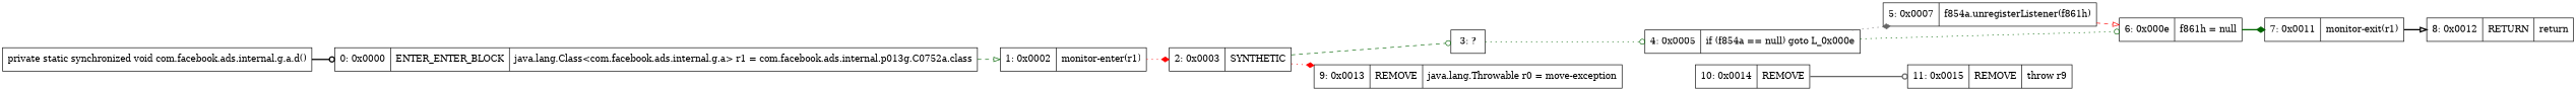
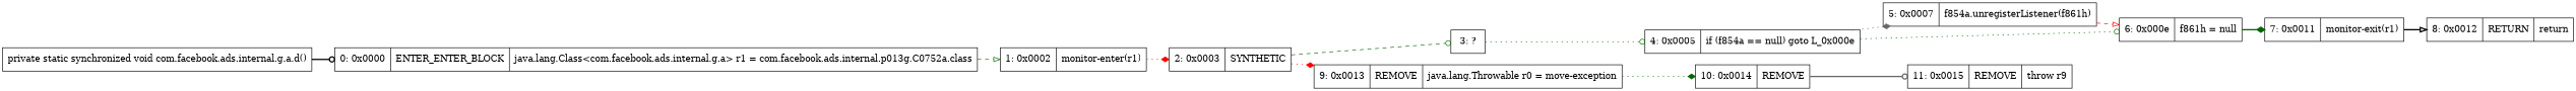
  digraph {
    rankdir=LR
    node [shape=record]
    edge [arrowhead=diamond color=darkgreen style=dotted]
    n1 [label="{0\:\ 0x0000|ENTER_ENTER_BLOCK\l|java.lang.Class\<com.facebook.ads.internal.g.a\> r1 = com.facebook.ads.internal.p013g.C0752a.class\l}"]
    n2 [label="{1\:\ 0x0002|monitor\-enter(r1)\l}"]
    n3 [label="{2\:\ 0x0003|SYNTHETIC\l}"]
    n4 [label="{3\:\ ?}"]
    n5 [label="{9\:\ 0x0013|REMOVE\l|java.lang.Throwable r0 = move\-exception\l}"]
    n6 [label="{4\:\ 0x0005|if (f854a == null) goto L_0x000e\l}"]
    n7 [label="{10\:\ 0x0014|REMOVE\l}"]
    n8 [label="{5\:\ 0x0007|f854a.unregisterListener(f861h)\l}"]
    n9 [label="{6\:\ 0x000e|f861h = null\l}"]
    n10 [label="{7\:\ 0x0011|monitor\-exit(r1)\l}"]
    n11 [label="{8\:\ 0x0012|RETURN\l|return\l}"]
    n12 [label="{11\:\ 0x0015|REMOVE\l|throw r9\l}"]
    n13 [label="{private static synchronized void com.facebook.ads.internal.g.a.d() }"]
    n1 -> n2 [arrowhead=onormal style=dashed]
    n2 -> n3 [color=red]
    n3 -> n4 [arrowhead=odot style=dashed]
    n3 -> n5 [color=red]
    n4 -> n6 [arrowhead=odot]
+   n5 -> n7
    n6 -> n8 [color=gray40]
    n6 -> n9 [arrowhead=odot]
    n7 -> n12 [arrowhead=odot color=gray40 style=bold]
    n8 -> n9 [arrowhead=onormal color=red style=dashed]
    n9 -> n10 [style=bold]
    n10 -> n11 [arrowhead=onormal color=black style=bold]
    n13 -> n1 [arrowhead=odot color=black style=bold]
  }
